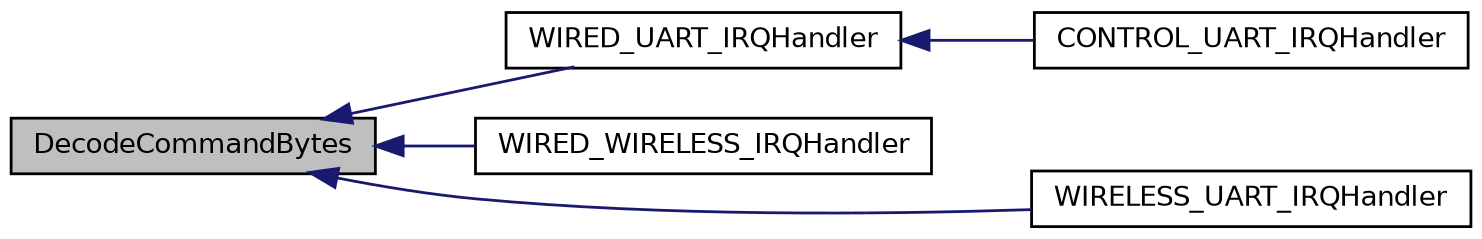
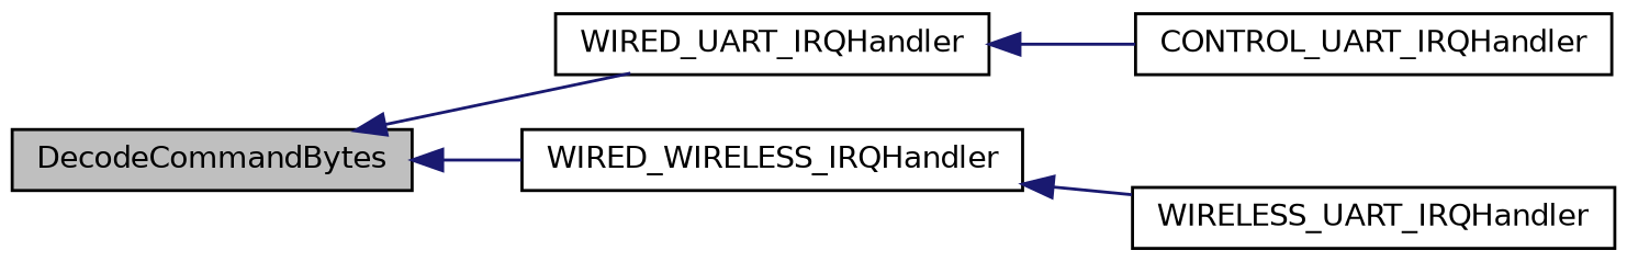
  digraph {
    rankdir=LR
    node [color=black fillcolor=white fontname=Helvetica fontsize=10 shape=record style=filled]
    edge [color=midnightblue dir=back fontname=Helvetica fontsize=10 labelfontname=Helvetica labelfontsize=10 style=solid]
    n1 [fillcolor=grey75 fontcolor=black height=0.2 label=DecodeCommandBytes width=0.4]
    n2 [height=0.2 label=WIRED_UART_IRQHandler width=0.4]
    n3 [height=0.2 label=WIRED_WIRELESS_IRQHandler width=0.4]
    n4 [height=0.2 label=WIRELESS_UART_IRQHandler width=0.4]
    n5 [height=0.2 label=CONTROL_UART_IRQHandler width=0.4]
    n1 -> n2
    n1 -> n3
-   n1 -> n4
+   n3 -> n4
    n2 -> n5
  }
